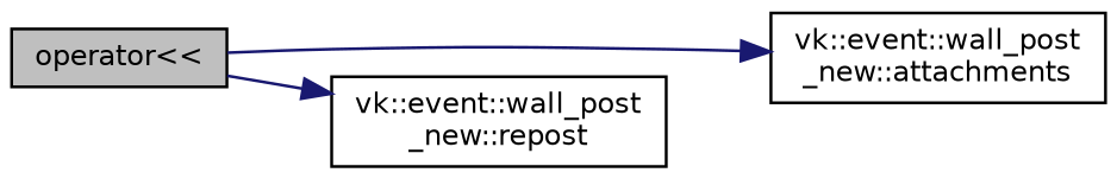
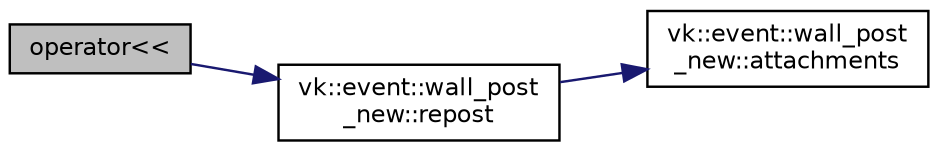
  digraph {
    rankdir=LR
    node [color=black fillcolor=white fontname=Helvetica fontsize=10 shape=record style=filled]
    edge [color=midnightblue fontname=Helvetica fontsize=10 labelfontname=Helvetica labelfontsize=10 style=solid]
    n1 [fillcolor=grey75 fontcolor=black height=0.2 label="operator\<\<" width=0.4]
    n2 [height=0.2 label="vk::event::wall_post\l_new::attachments" width=0.4]
    n3 [height=0.2 label="vk::event::wall_post\l_new::repost" width=0.4]
-   n1 -> n2
+   n3 -> n2
    n1 -> n3
  }
